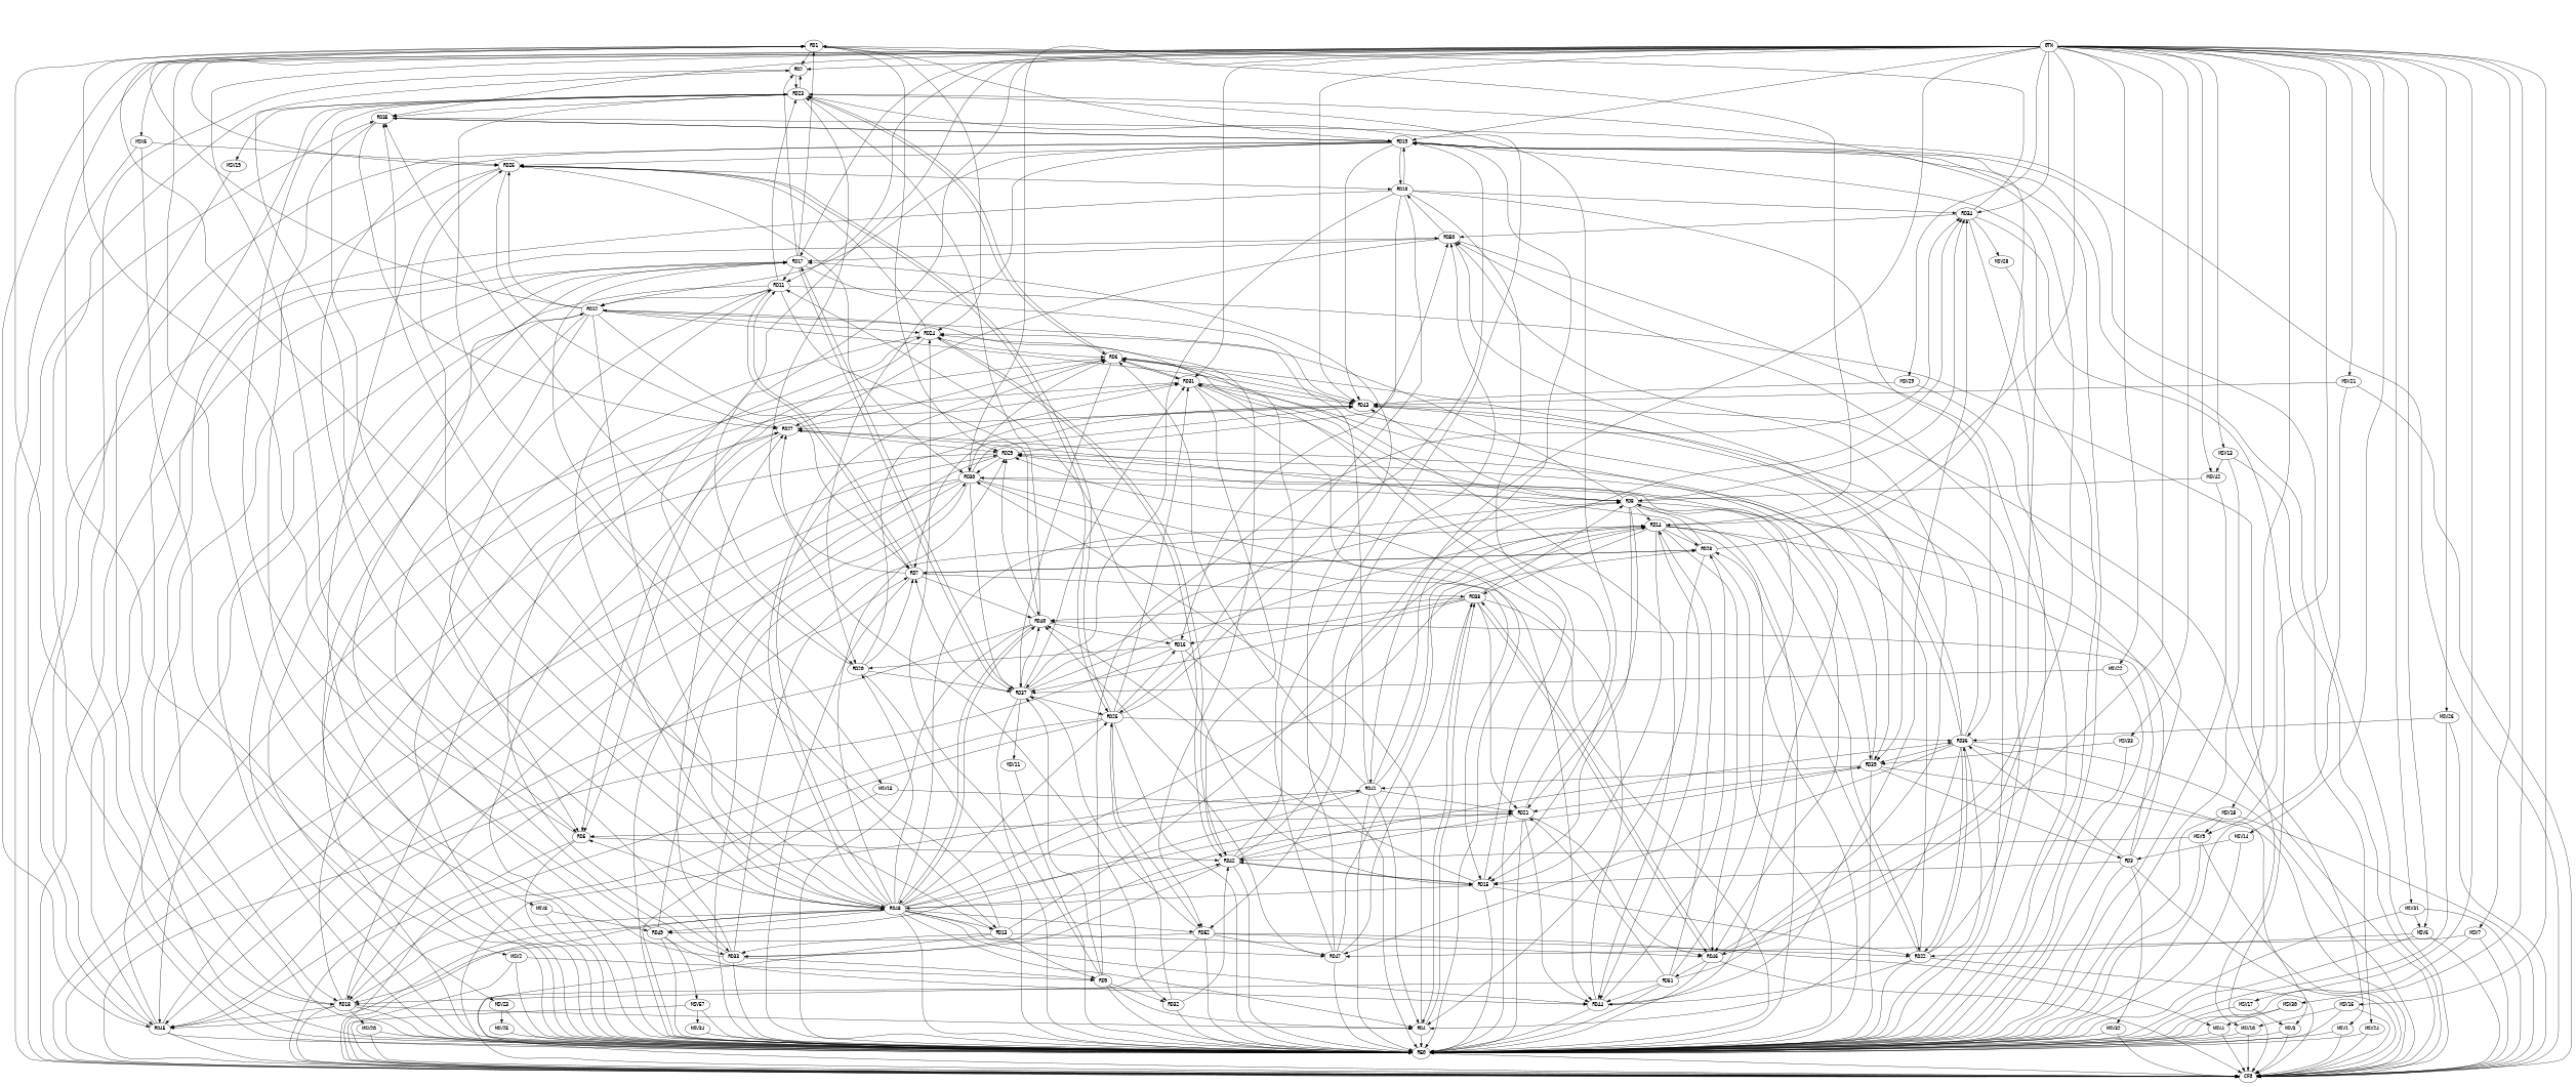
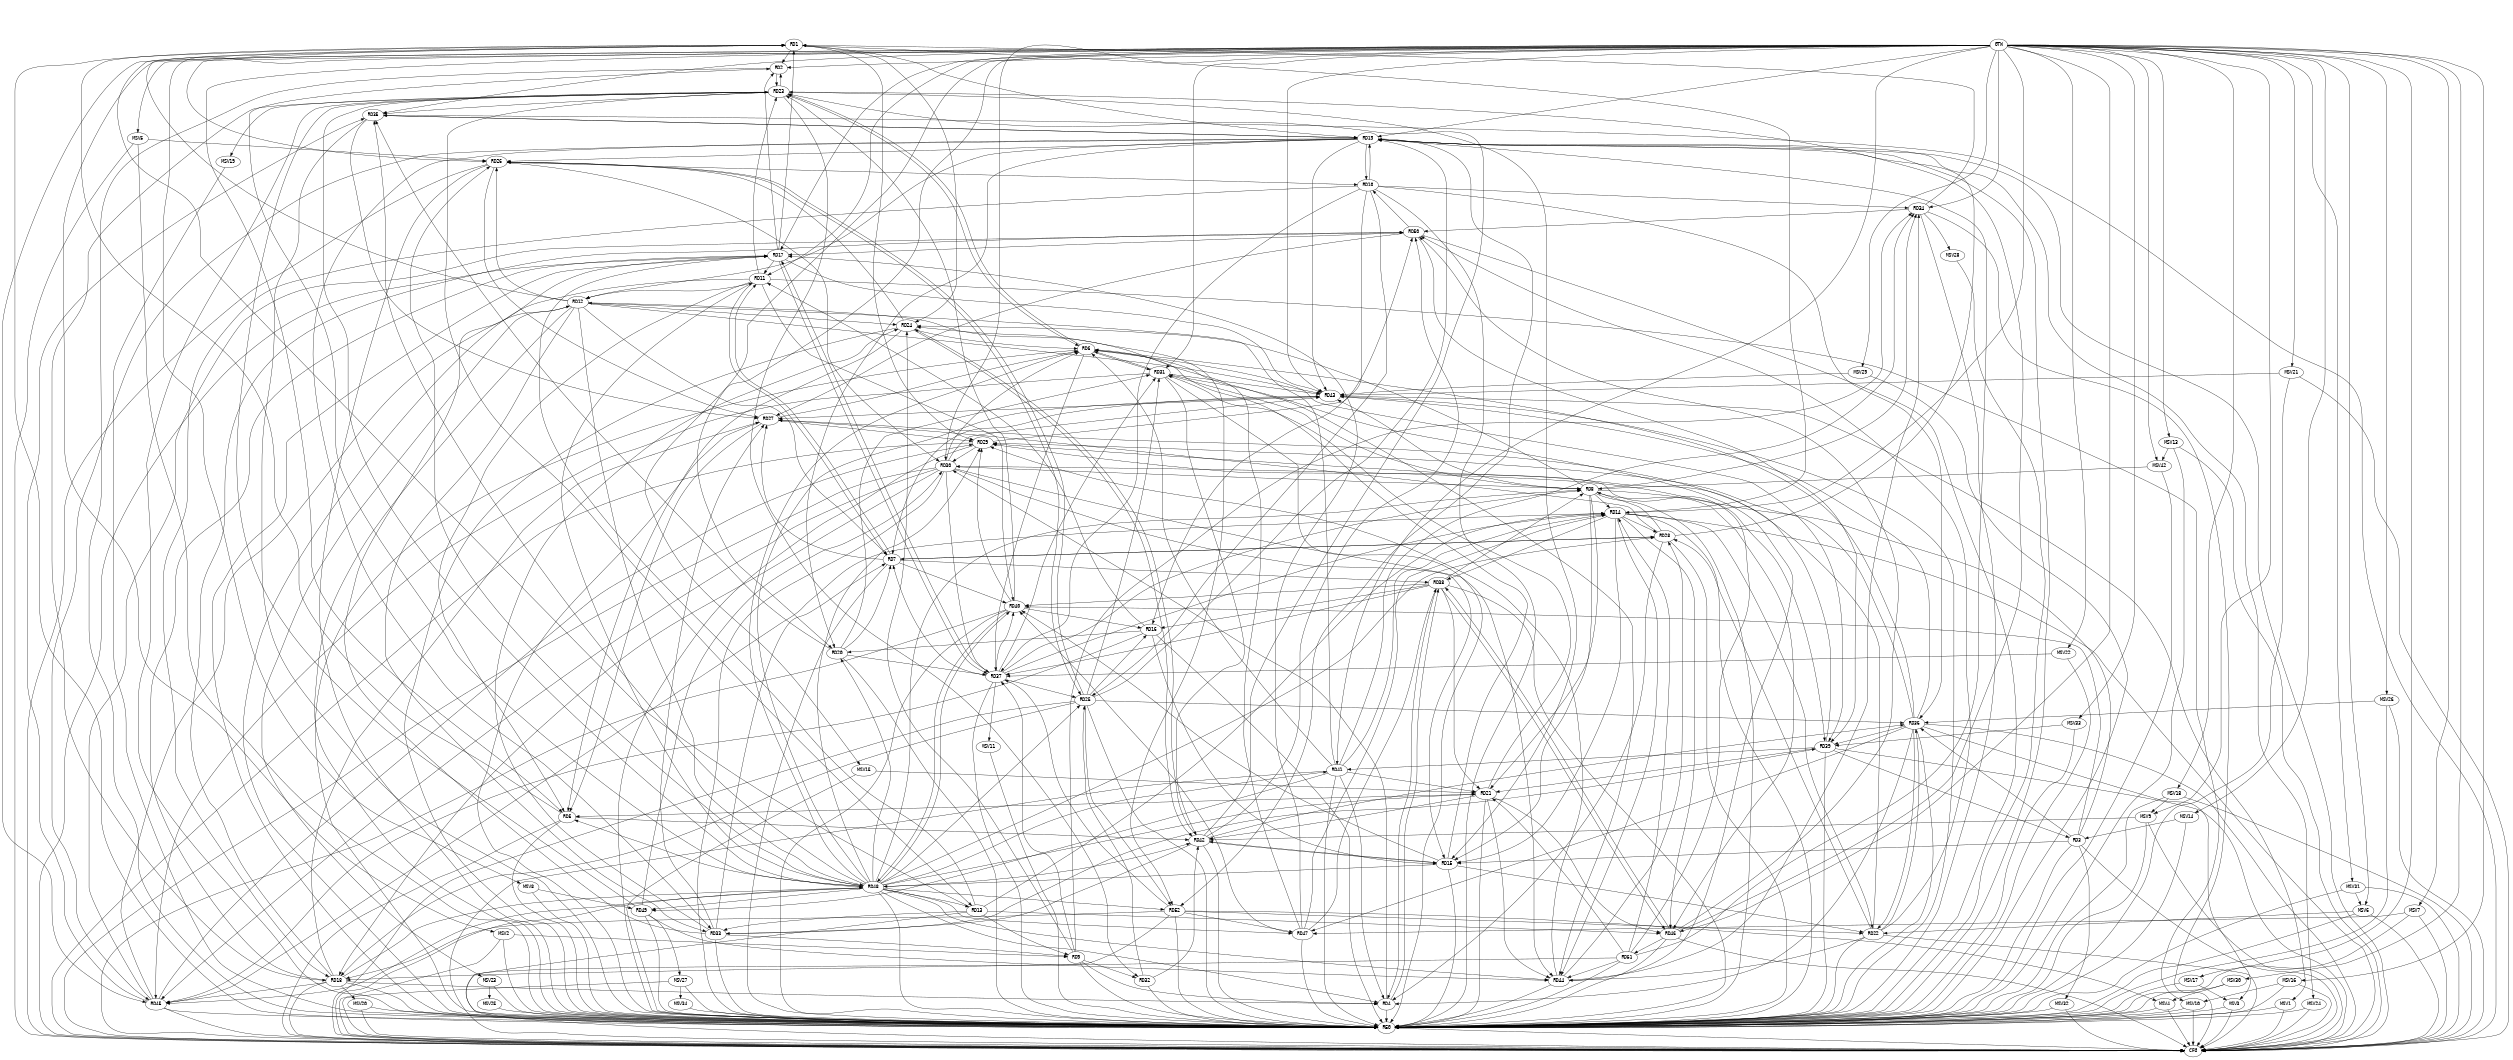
  strict digraph {
    fontname="DejaVu Sans Mono"
    node [fontname="DejaVu Sans Mono"]
    edge [fontname="DejaVu Sans Mono"]
    n1 [label=RD1]
    n2 [label=RD2]
    n3 [label=RD19]
    n4 [label=RD24]
    n5 [label=RD26]
    n6 [label=RD29]
    n7 [label=REG]
    n8 [label=RD23]
    n9 [label=CFG]
    n10 [label=RD43]
    n11 [label=RD10]
    n12 [label=RD12]
    n13 [label=RD33]
    n14 [label=RD52]
    n15 [label=RD20]
    n16 [label=RD45]
    n17 [label=RD35]
    n18 [label=MSV24]
    n19 [label=RD5]
    n20 [label=RD42]
    n21 [label=RD6]
    n22 [label=RD30]
    n23 [label=RD27]
    n24 [label=RD25]
    n25 [label=RD50]
    n26 [label=RD15]
    n27 [label=RD32]
    n28 [label=RD18]
    n29 [label=RD48]
    n30 [label=RD13]
    n31 [label=MSV19]
    n32 [label=RD3]
    n33 [label=RD36]
    n34 [label=RD40]
    n35 [label=MSV32]
    n36 [label=RD22]
    n37 [label=RD37]
    n38 [label=RD44]
    n39 [label=RD8]
    n40 [label=RD4]
    n41 [label=RD39]
    n42 [label=RD47]
    n43 [label=MSV3]
    n44 [label=RD16]
    n45 [label=RD38]
    n46 [label=RD21]
    n47 [label=RD46]
    n48 [label=RD31]
    n49 [label=RD7]
    n50 [label=RD14]
    n51 [label=RD17]
    n52 [label=MSV11]
    n53 [label=RD41]
    n54 [label=RD28]
    n55 [label=RD34]
    n56 [label=RD11]
    n57 [label=MSV10]
    n58 [label=MSV28]
    n59 [label=MSV1]
    n60 [label=RD51]
    n61 [label=RD9]
    n62 [label=MSV20]
    n63 [label=MSV23]
    n64 [label=RD49]
    n65 [label=MSV4]
    n66 [label=MSV25]
-   n67 [label=MSV57]
+   n67 [label=MSV27]
    n68 [label=MSV34]
    n69 [label=GTW]
    n70 [label=MSV2]
    n71 [label=MSV5]
    n72 [label=MSV6]
    n73 [label=MSV7]
    n74 [label=MSV8]
    n75 [label=MSV9]
    n76 [label=MSV42]
    n77 [label=MSV13]
    n78 [label=MSV14]
    n79 [label=MSV15]
    n80 [label=MSV16]
    n81 [label=MSV17]
    n82 [label=MSV18]
    n83 [label=MSV21]
    n84 [label=MSV22]
    n85 [label=MSV26]
    n86 [label=MSV29]
    n87 [label=MSV30]
    n88 [label=MSV31]
    n89 [label=MSV33]
    n1 -> n2
    n1 -> n3
    n1 -> n4
    n1 -> n5
    n1 -> n6
    n1 -> n7
    n2 -> n7
    n2 -> n8
    n3 -> n5
    n3 -> n7
    n3 -> n9
    n3 -> n10
    n3 -> n11
    n3 -> n12
    n3 -> n13
    n3 -> n14
    n3 -> n15
    n3 -> n16
    n3 -> n17
    n3 -> n18
    n4 -> n5
    n4 -> n7
    n4 -> n19
    n4 -> n20
    n4 -> n21
    n5 -> n7
    n5 -> n9
    n5 -> n11
    n5 -> n22
    n5 -> n23
    n5 -> n24
    n6 -> n7
    n6 -> n9
    n6 -> n22
    n6 -> n25
    n7 -> n9
    n8 -> n2
    n8 -> n7
    n8 -> n17
    n8 -> n21
    n8 -> n26
    n8 -> n27
    n8 -> n28
    n8 -> n29
    n8 -> n30
    n8 -> n31
    n10 -> n7
    n10 -> n23
    n10 -> n49
    n10 -> n59
    n11 -> n3
    n11 -> n7
    n11 -> n24
    n11 -> n28
    n11 -> n33
    n11 -> n37
    n11 -> n44
    n11 -> n55
    n12 -> n1
    n12 -> n4
    n12 -> n5
    n12 -> n7
    n12 -> n10
    n12 -> n13
    n12 -> n14
    n12 -> n29
    n12 -> n49
    n12 -> n63
    n13 -> n4
    n13 -> n7
    n13 -> n23
    n13 -> n41
    n13 -> n49
    n13 -> n51
    n13 -> n61
    n14 -> n7
    n14 -> n9
    n14 -> n28
    n14 -> n36
    n14 -> n37
    n14 -> n42
    n14 -> n65
    n15 -> n7
    n15 -> n17
    n15 -> n37
    n15 -> n48
    n15 -> n49
    n16 -> n6
    n16 -> n7
    n16 -> n9
    n16 -> n12
    n16 -> n17
    n16 -> n25
    n16 -> n50
    n17 -> n3
    n17 -> n7
    n17 -> n9
    n17 -> n23
    n18 -> n7
    n18 -> n9
    n19 -> n1
    n19 -> n7
    n19 -> n9
    n19 -> n20
    n20 -> n4
    n20 -> n7
    n20 -> n8
    n20 -> n13
    n20 -> n25
    n20 -> n26
    n20 -> n33
    n21 -> n7
    n21 -> n8
    n21 -> n37
    n21 -> n38
    n21 -> n41
    n21 -> n48
    n22 -> n7
    n22 -> n9
    n22 -> n10
    n22 -> n16
    n22 -> n21
    n22 -> n26
    n22 -> n28
    n22 -> n37
    n22 -> n38
    n22 -> n39
    n23 -> n6
    n23 -> n7
    n23 -> n19
    n23 -> n21
    n24 -> n3
    n24 -> n5
    n24 -> n7
    n24 -> n9
    n24 -> n14
    n24 -> n28
    n24 -> n33
    n24 -> n44
    n24 -> n48
    n25 -> n7
    n25 -> n11
    n25 -> n23
    n25 -> n41
    n25 -> n51
    n26 -> n7
    n26 -> n20
    n26 -> n21
    n26 -> n29
    n26 -> n34
    n26 -> n36
    n27 -> n7
    n27 -> n20
    n27 -> n24
    n28 -> n7
    n28 -> n9
    n28 -> n16
    n28 -> n23
-   n28 -> n48
+   n28 -> n25
    n28 -> n29
    n28 -> n40
    n28 -> n51
    n28 -> n62
    n29 -> n2
    n29 -> n5
    n29 -> n6
    n29 -> n7
    n29 -> n9
    n29 -> n10
    n29 -> n14
    n29 -> n15
    n29 -> n16
    n29 -> n17
    n29 -> n19
    n29 -> n20
    n29 -> n21
    n29 -> n24
    n29 -> n30
    n29 -> n34
    n29 -> n38
    n29 -> n39
    n29 -> n40
    n29 -> n42
    n29 -> n46
    n29 -> n53
    n29 -> n54
    n29 -> n56
    n29 -> n64
    n30 -> n1
    n30 -> n7
    n30 -> n13
    n30 -> n47
    n30 -> n50
    n30 -> n51
    n30 -> n61
    n31 -> n7
    n32 -> n7
    n32 -> n9
    n32 -> n22
    n32 -> n26
    n32 -> n33
    n32 -> n34
    n32 -> n35
    n33 -> n6
    n33 -> n7
    n33 -> n9
    n33 -> n10
    n33 -> n21
    n33 -> n36
    n33 -> n40
    n33 -> n41
    n33 -> n42
    n33 -> n43
    n34 -> n6
    n34 -> n7
    n34 -> n8
    n34 -> n9
    n34 -> n29
    n34 -> n44
    n35 -> n7
    n35 -> n9
    n36 -> n6
    n36 -> n7
    n36 -> n9
    n36 -> n25
    n36 -> n33
    n36 -> n38
    n36 -> n54
    n37 -> n7
    n37 -> n24
    n37 -> n34
    n37 -> n39
    n37 -> n48
    n37 -> n49
    n37 -> n50
    n37 -> n51
    n37 -> n52
    n38 -> n6
    n38 -> n7
    n38 -> n48
    n38 -> n54
    n38 -> n55
    n39 -> n4
    n39 -> n7
    n39 -> n10
    n39 -> n26
    n39 -> n41
    n39 -> n46
    n39 -> n47
    n39 -> n50
    n39 -> n55
    n40 -> n7
    n40 -> n22
    n40 -> n45
    n41 -> n7
    n41 -> n9
    n41 -> n23
    n41 -> n32
    n41 -> n46
    n41 -> n53
    n42 -> n4
    n42 -> n7
    n42 -> n34
    n42 -> n45
    n42 -> n50
    n42 -> n51
    n43 -> n7
    n43 -> n9
    n44 -> n7
    n44 -> n15
    n44 -> n16
    n44 -> n26
    n44 -> n56
    n45 -> n7
    n45 -> n34
    n45 -> n37
    n45 -> n39
    n45 -> n40
    n45 -> n44
    n45 -> n46
    n45 -> n47
    n46 -> n7
    n46 -> n19
    n46 -> n20
    n46 -> n38
    n46 -> n47
    n46 -> n48
    n47 -> n3
    n47 -> n7
    n47 -> n9
    n47 -> n25
    n47 -> n45
    n47 -> n60
    n48 -> n7
    n48 -> n10
    n48 -> n16
    n48 -> n20
    n48 -> n21
    n48 -> n39
    n49 -> n7
    n49 -> n23
    n49 -> n34
    n49 -> n45
    n49 -> n54
    n49 -> n56
    n50 -> n1
    n50 -> n7
    n50 -> n9
    n50 -> n26
    n50 -> n36
    n50 -> n38
    n50 -> n45
    n50 -> n47
    n50 -> n54
    n51 -> n1
    n51 -> n2
    n51 -> n7
    n51 -> n9
    n51 -> n10
    n51 -> n37
    n51 -> n56
    n52 -> n7
    n53 -> n7
    n53 -> n9
    n53 -> n12
    n53 -> n21
    n53 -> n40
    n53 -> n46
    n53 -> n50
    n53 -> n55
    n53 -> n64
    n54 -> n7
    n54 -> n8
    n54 -> n23
    n54 -> n39
    n54 -> n40
    n54 -> n49
    n55 -> n1
    n55 -> n7
    n55 -> n9
    n55 -> n25
    n55 -> n58
    n56 -> n7
    n56 -> n8
    n56 -> n12
    n56 -> n19
    n56 -> n34
    n56 -> n49
    n56 -> n57
    n57 -> n7
    n57 -> n9
    n58 -> n7
    n59 -> n7
    n59 -> n9
    n60 -> n3
    n60 -> n6
    n60 -> n7
    n60 -> n28
    n60 -> n38
    n60 -> n46
    n60 -> n50
    n61 -> n4
    n61 -> n7
    n61 -> n27
    n61 -> n37
    n61 -> n40
    n61 -> n55
    n62 -> n7
    n62 -> n9
    n63 -> n7
    n63 -> n66
    n64 -> n7
    n64 -> n8
    n64 -> n22
    n64 -> n38
    n64 -> n67
    n65 -> n7
    n65 -> n9
    n66 -> n7
    n67 -> n7
    n67 -> n9
    n67 -> n68
    n68 -> n7
    n69 -> n2
    n69 -> n3
    n69 -> n10
    n69 -> n15
    n69 -> n16
    n69 -> n17
    n69 -> n19
    n69 -> n22
    n69 -> n47
    n69 -> n48
    n69 -> n50
    n69 -> n51
    n69 -> n53
    n69 -> n55
    n69 -> n56
    n69 -> n70
    n69 -> n71
    n69 -> n72
    n69 -> n73
    n69 -> n74
    n69 -> n75
    n69 -> n76
    n69 -> n77
    n69 -> n78
    n69 -> n79
    n69 -> n80
    n69 -> n81
    n69 -> n82
    n69 -> n83
    n69 -> n84
    n69 -> n85
    n69 -> n86
    n69 -> n87
    n69 -> n88
    n69 -> n89
    n70 -> n7
    n70 -> n9
    n70 -> n61
    n71 -> n5
    n71 -> n7
    n71 -> n9
    n72 -> n7
    n72 -> n9
    n72 -> n36
    n73 -> n7
    n73 -> n9
    n73 -> n42
    n74 -> n7
    n74 -> n64
    n75 -> n7
    n75 -> n9
    n75 -> n20
    n76 -> n7
    n76 -> n39
    n77 -> n7
    n77 -> n9
    n77 -> n76
    n78 -> n7
    n78 -> n32
    n79 -> n7
    n79 -> n46
    n80 -> n7
    n80 -> n9
    n80 -> n57
    n81 -> n7
    n81 -> n43
    n82 -> n7
    n82 -> n9
    n82 -> n75
    n83 -> n7
    n83 -> n9
    n83 -> n10
    n84 -> n7
    n84 -> n37
    n85 -> n7
    n85 -> n9
    n85 -> n33
    n86 -> n7
    n86 -> n10
    n87 -> n7
    n87 -> n65
    n88 -> n7
    n88 -> n9
    n88 -> n72
    n89 -> n7
    n89 -> n41
  }
